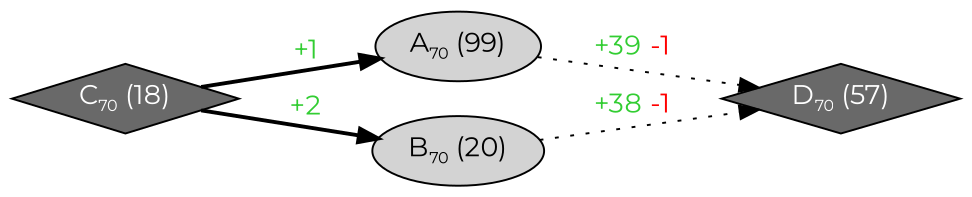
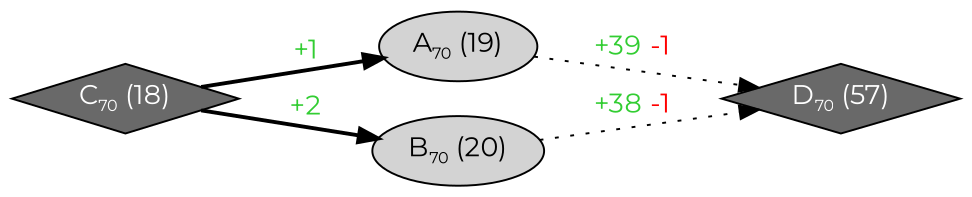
  digraph {
    rankdir=LR
    fontname=Montserrat
    node [fillcolor=lightgray style=filled fontname=Montserrat]
    edge [style=dotted fontname=Montserrat]
-   n1 [label=<A<sub><font point-size="10">70</font></sub> (99)>]
+   n1 [label=<A<sub><font point-size="10">70</font></sub> (19)>]
    n2 [fillcolor=dimgray fontcolor=white label=<D<sub><font point-size="10">70</font></sub> (57)> shape=diamond]
    n3 [label=<B<sub><font point-size="10">70</font></sub> (20)>]
    n4 [fillcolor=dimgray fontcolor=white label=<C<sub><font point-size="10">70</font></sub> (18)> shape=diamond]
    n1 -> n2 [label=<  <font color="limegreen">+39</font> <font color="red">-1</font>  >]
    n3 -> n2 [label=<  <font color="limegreen">+38</font> <font color="red">-1</font>  >]
    n4 -> n1 [label=<  <font color="limegreen">+1</font>  > style=bold]
    n4 -> n3 [label=<  <font color="limegreen">+2</font>  > style=bold]
  }
